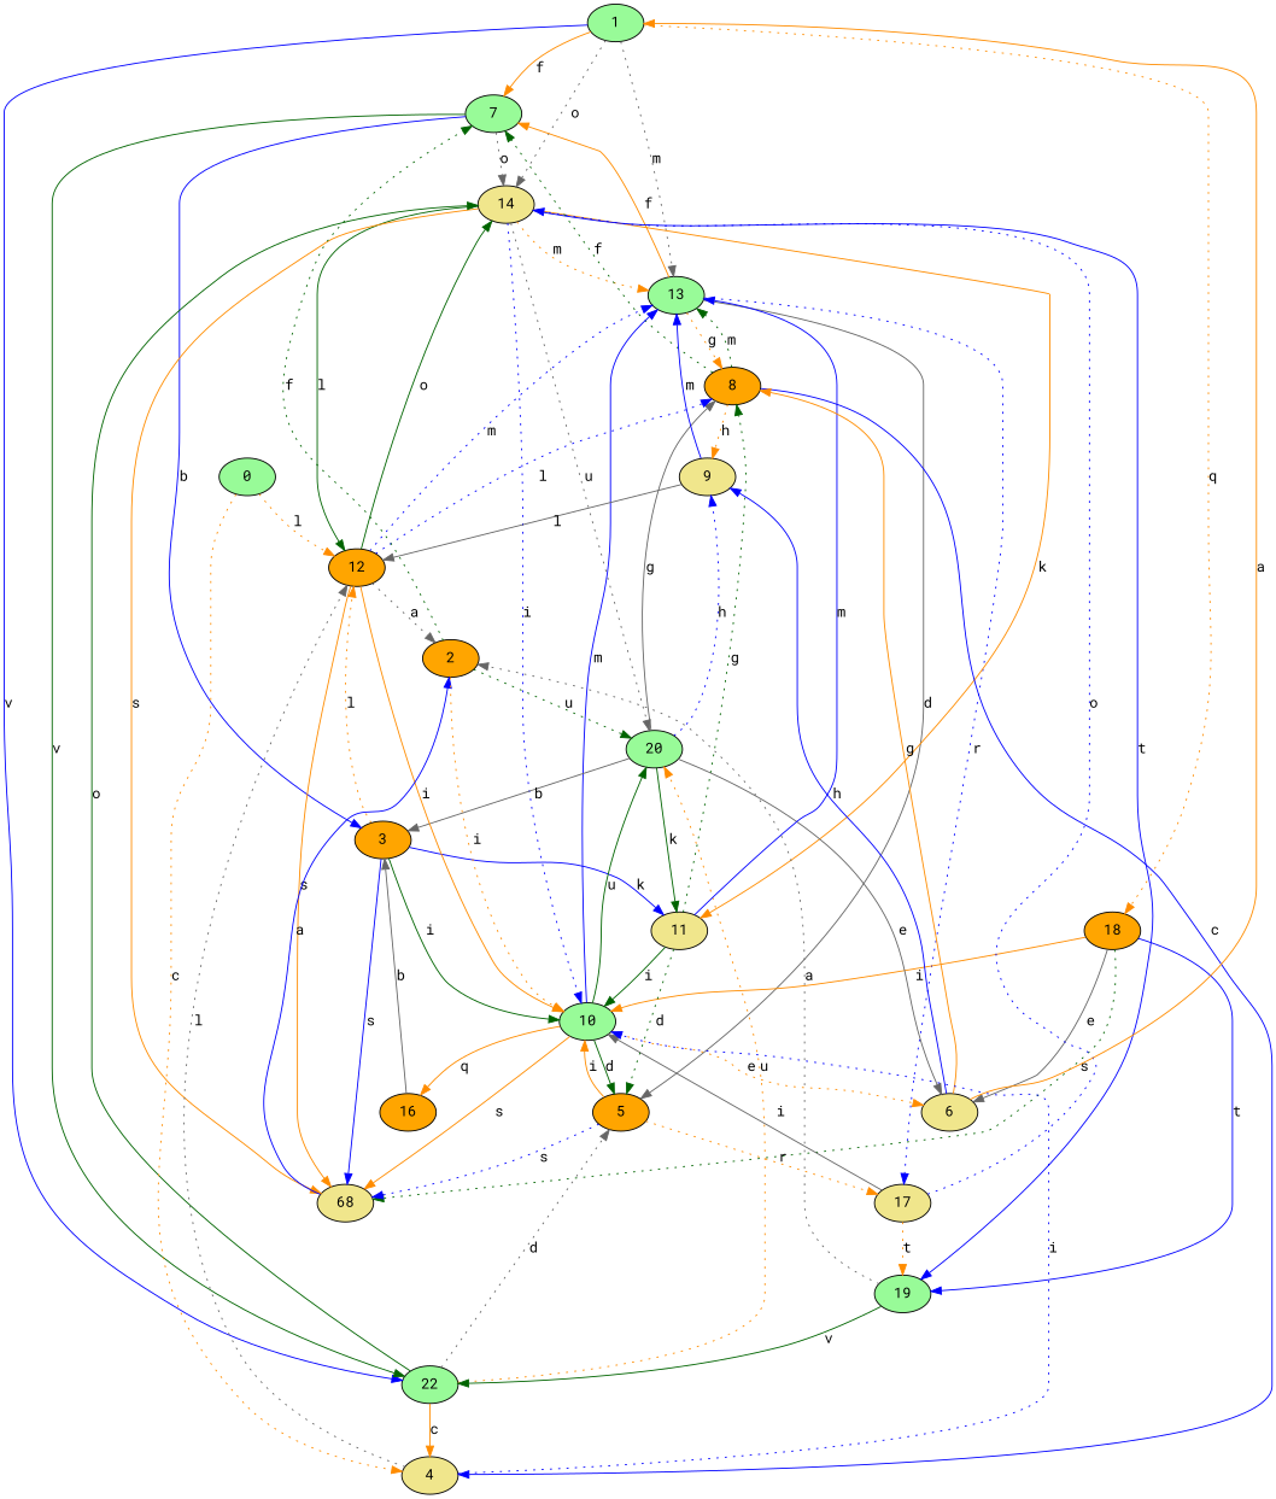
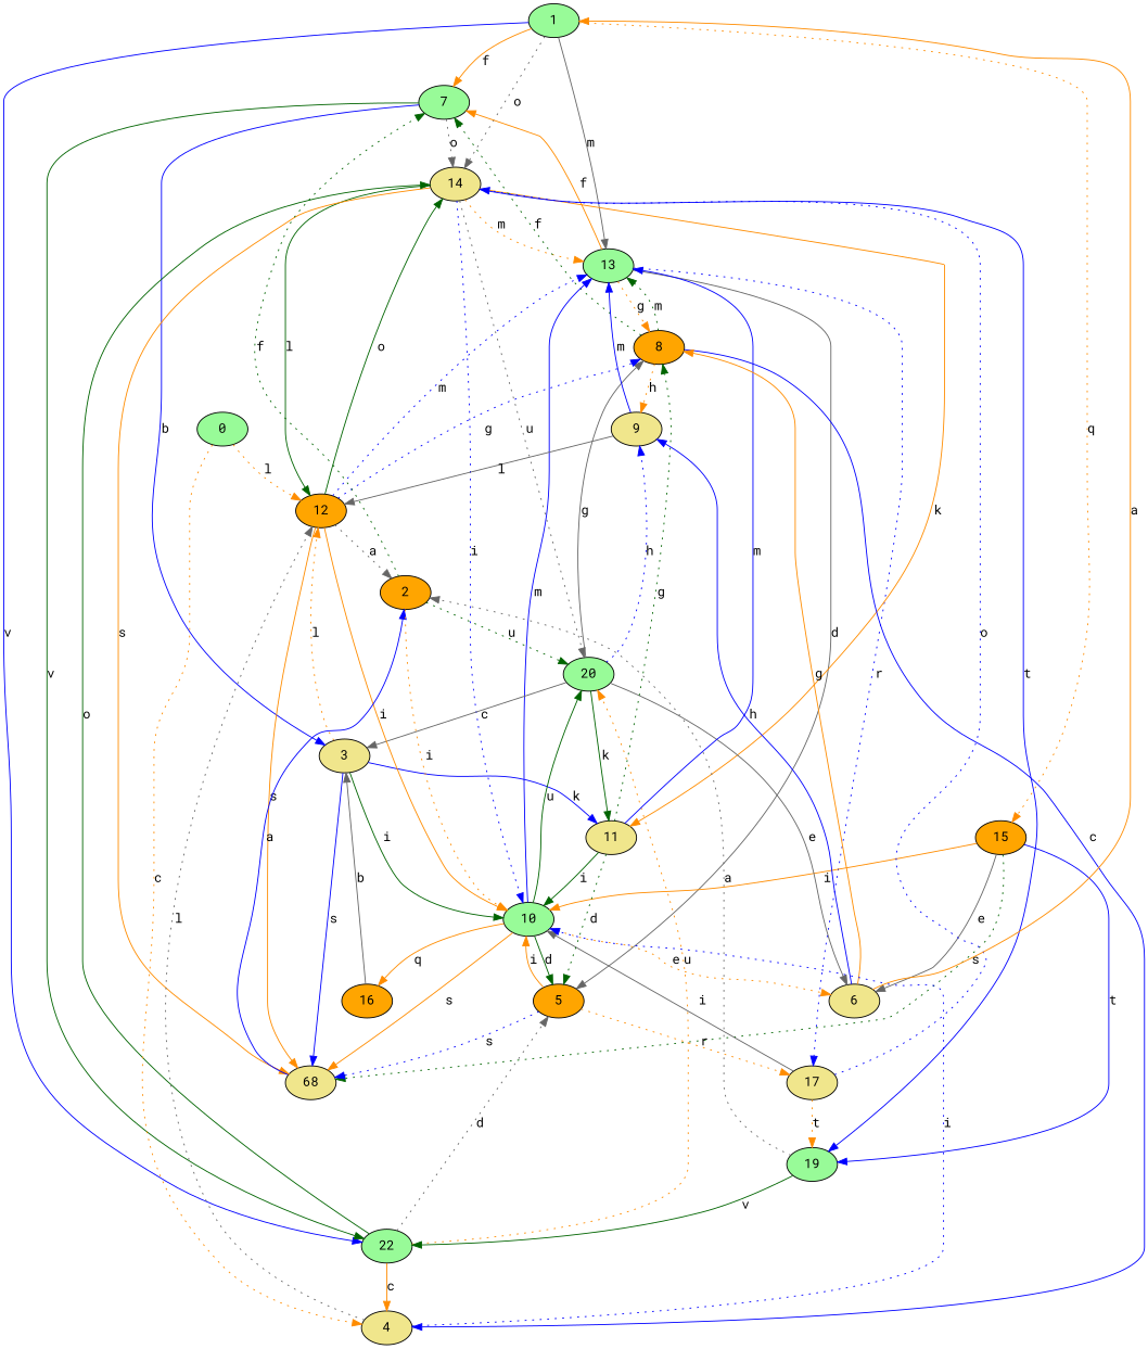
  strict digraph {
    fontname="Roboto Mono"
    node [fillcolor=palegreen fontname="Roboto Mono" style=filled]
    edge [color=darkorange fontname="Roboto Mono" style=solid]
    1
    7
    13
    14 [fillcolor=khaki]
-   15 [fillcolor=orange label=18]
+   15 [fillcolor=orange]
    22
-   3 [fillcolor=orange]
+   3 [fillcolor=khaki]
    5 [fillcolor=orange]
    17 [fillcolor=khaki]
    8 [fillcolor=orange]
    10
    20
    11 [fillcolor=khaki]
    12 [fillcolor=orange]
    n15 [fillcolor=khaki label=68]
    19
    6 [fillcolor=khaki]
    4 [fillcolor=khaki]
    2 [fillcolor=orange]
    16 [fillcolor=orange]
    9 [fillcolor=khaki]
    0
    1 -> 7 [label=f]
-   1 -> 13 [color=gray40 label=m style=dotted]
+   1 -> 13 [color=gray40 label=m]
    1 -> 14 [color=gray40 label=o style=dotted]
    1 -> 15 [label=q style=dotted]
    1 -> 22 [color=blue label=v]
    7 -> 14 [color=gray40 label=o style=dotted]
    7 -> 22 [color=darkgreen label=v]
    7 -> 3 [color=blue label=b]
    13 -> 7 [label=f]
    13 -> 5 [color=gray40 label=d]
    13 -> 17 [color=blue label=r style=dotted]
    13 -> 8 [label=g style=dotted]
    14 -> 13 [label=m style=dotted]
    14 -> 10 [color=blue label=i style=dotted]
    14 -> 20 [color=gray40 label=u style=dotted]
    14 -> 11 [label=k]
    14 -> 12 [color=darkgreen label=l]
    14 -> n15 [label=s]
    14 -> 19 [color=blue label=t]
    15 -> 10 [label=i]
    15 -> n15 [color=darkgreen label=s style=dotted]
    15 -> 19 [color=blue label=t]
    15 -> 6 [color=gray40 label=e]
    22 -> 14 [color=darkgreen label=o]
    22 -> 5 [color=gray40 label=d style=dotted]
    22 -> 20 [label=u style=dotted]
    22 -> 4 [label=c]
    3 -> 10 [color=darkgreen label=i]
    3 -> 11 [color=blue label=k]
    3 -> 12 [label=l style=dotted]
    3 -> n15 [color=blue label=s]
    5 -> 17 [label=r style=dotted]
    5 -> 10 [label=i]
    5 -> n15 [color=blue label=s style=dotted]
    17 -> 14 [color=blue label=o style=dotted]
    17 -> 10 [color=gray40 label=i]
    17 -> 19 [label=t style=dotted]
    8 -> 7 [color=darkgreen label=f style=dotted]
    8 -> 13 [color=darkgreen label=m style=dotted]
    8 -> 4 [color=blue label=c]
    8 -> 9 [label=h style=dotted]
    10 -> 13 [color=blue label=m]
    10 -> 5 [color=darkgreen label=d]
    10 -> 20 [color=darkgreen label=u]
    10 -> n15 [label=s]
    10 -> 6 [label=e style=dotted]
    10 -> 16 [label=q]
-   20 -> 3 [color=gray40 label=b]
+   20 -> 3 [color=gray40 label=c]
    20 -> 8 [color=gray40 label=g]
    20 -> 11 [color=darkgreen label=k]
    20 -> 6 [color=gray40 label=e]
    20 -> 9 [color=blue label=h style=dotted]
    11 -> 13 [color=blue label=m]
    11 -> 5 [color=darkgreen label=d style=dotted]
    11 -> 8 [color=darkgreen label=g style=dotted]
    11 -> 10 [color=darkgreen label=i]
    12 -> 13 [color=blue label=m style=dotted]
    12 -> 14 [color=darkgreen label=o]
-   12 -> 8 [color=blue label=l style=dotted]
+   12 -> 8 [color=blue label=g style=dotted]
    12 -> 10 [label=i]
    12 -> n15 [label=s]
    12 -> 2 [color=gray40 label=a style=dotted]
    n15 -> 2 [color=blue label=a]
    19 -> 22 [color=darkgreen label=v]
    19 -> 2 [color=gray40 label=a style=dotted]
    6 -> 1 [label=a]
    6 -> 8 [label=g]
    6 -> 9 [color=blue label=h]
    4 -> 10 [color=blue label=i style=dotted]
    4 -> 12 [color=gray40 label=l style=dotted]
    2 -> 7 [color=darkgreen label=f style=dotted]
    2 -> 10 [label=i style=dotted]
    2 -> 20 [color=darkgreen label=u style=dotted]
    16 -> 3 [color=gray40 label=b]
    9 -> 13 [color=blue label=m]
    9 -> 12 [color=gray40 label=l]
    0 -> 12 [label=l style=dotted]
    0 -> 4 [label=c style=dotted]
  }
